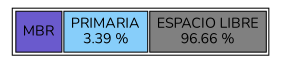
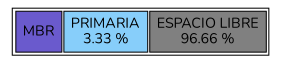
  digraph {
    rankdir=LR
    fontname=Nunito
-   n1 [label=< <table border="1">  <tr>   <td bgcolor='SlateBlue'  ROWSPAN='3'> MBR </td>  <td bgcolor='LightSkyBlue' ROWSPAN='3'> PRIMARIA <br/> 3.39 % </td>  <td bgcolor='#808080'  ROWSPAN='3'> ESPACIO LIBRE <br/> 96.66 % </td>  </tr> </table> > shape=none fontname=Nunito]
+   n1 [label=< <table border="1">  <tr>   <td bgcolor='SlateBlue'  ROWSPAN='3'> MBR </td>  <td bgcolor='LightSkyBlue' ROWSPAN='3'> PRIMARIA <br/> 3.33 % </td>  <td bgcolor='#808080'  ROWSPAN='3'> ESPACIO LIBRE <br/> 96.66 % </td>  </tr> </table> > shape=none fontname=Nunito]
  }
